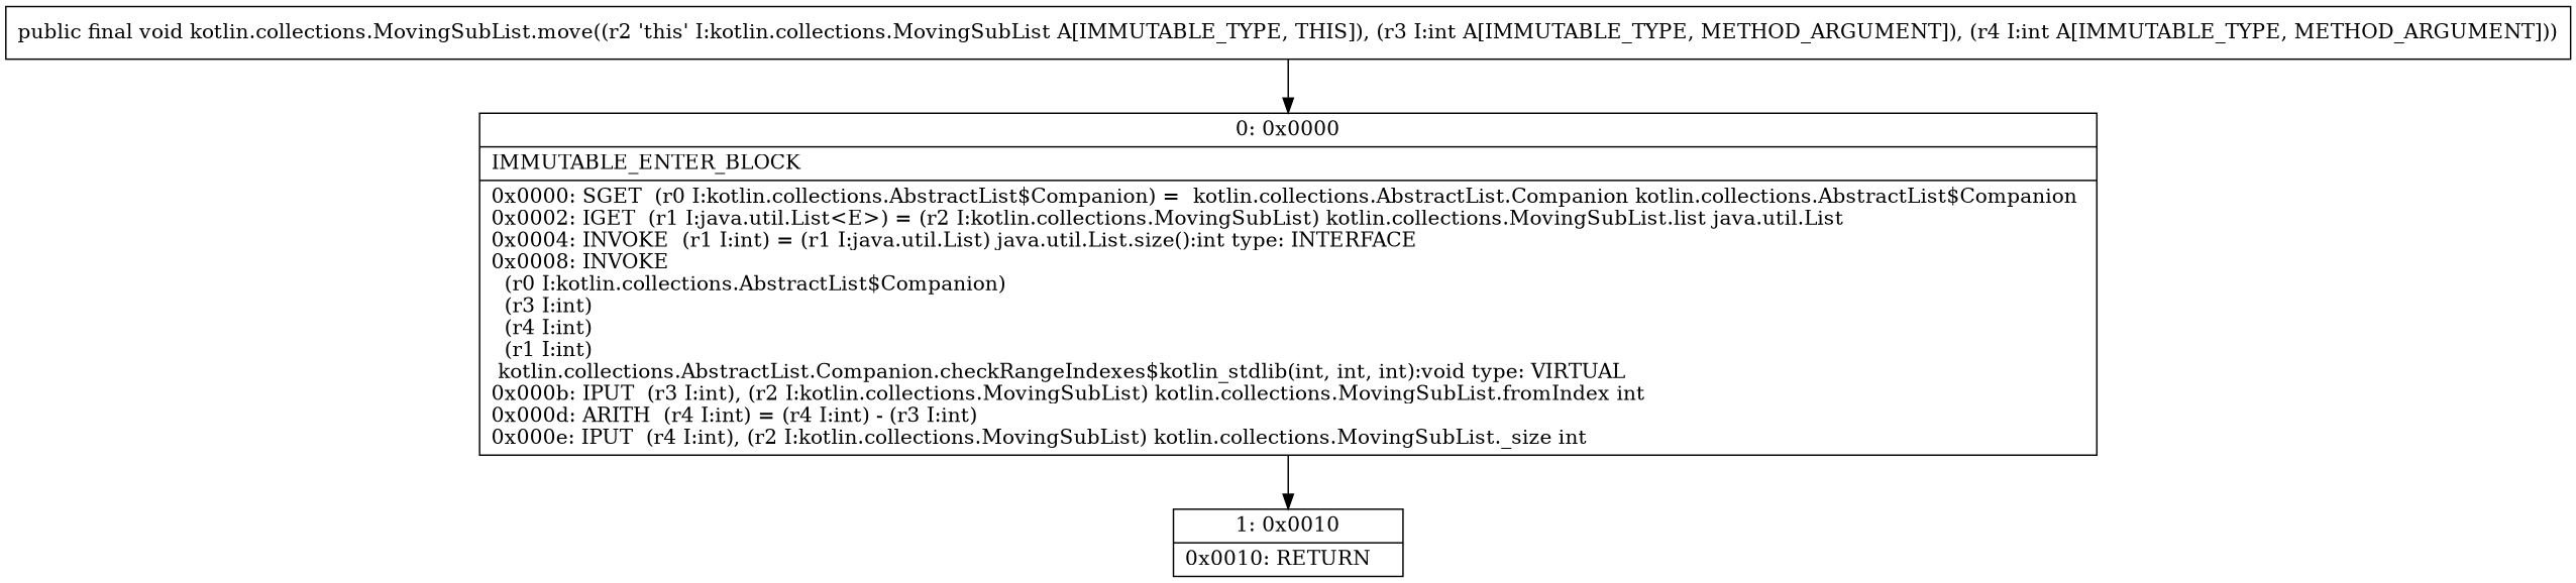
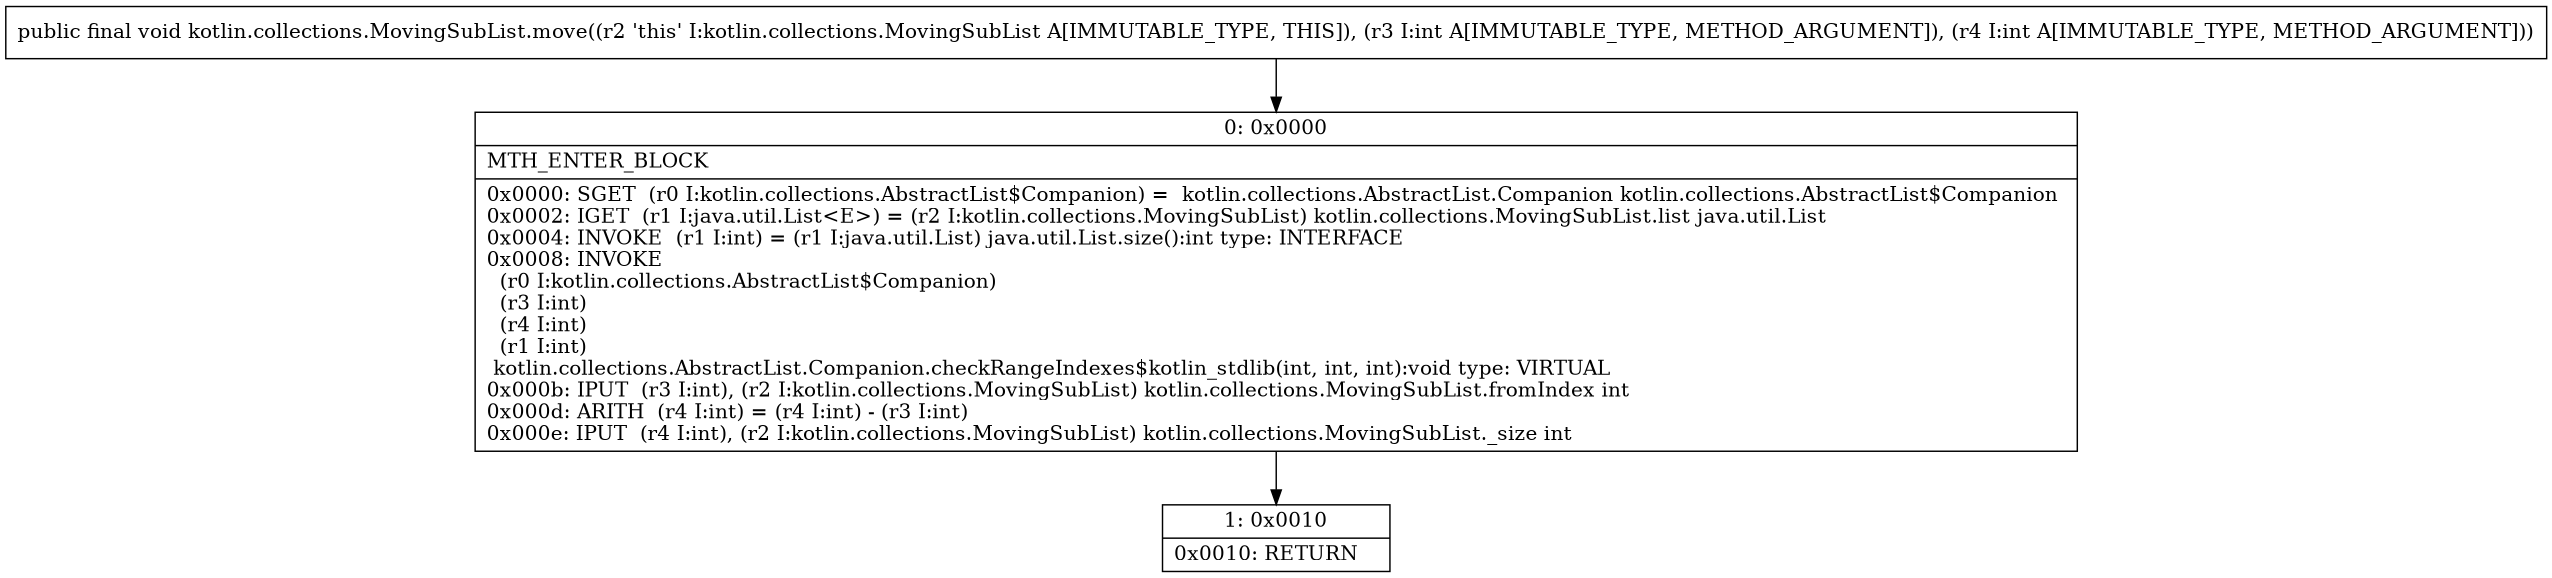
  digraph {
    node [shape=record]
-   n1 [label="{0\:\ 0x0000|IMMUTABLE_ENTER_BLOCK\l|0x0000: SGET  (r0 I:kotlin.collections.AbstractList$Companion) =  kotlin.collections.AbstractList.Companion kotlin.collections.AbstractList$Companion \l0x0002: IGET  (r1 I:java.util.List\<E\>) = (r2 I:kotlin.collections.MovingSubList) kotlin.collections.MovingSubList.list java.util.List \l0x0004: INVOKE  (r1 I:int) = (r1 I:java.util.List) java.util.List.size():int type: INTERFACE \l0x0008: INVOKE  \l  (r0 I:kotlin.collections.AbstractList$Companion)\l  (r3 I:int)\l  (r4 I:int)\l  (r1 I:int)\l kotlin.collections.AbstractList.Companion.checkRangeIndexes$kotlin_stdlib(int, int, int):void type: VIRTUAL \l0x000b: IPUT  (r3 I:int), (r2 I:kotlin.collections.MovingSubList) kotlin.collections.MovingSubList.fromIndex int \l0x000d: ARITH  (r4 I:int) = (r4 I:int) \- (r3 I:int) \l0x000e: IPUT  (r4 I:int), (r2 I:kotlin.collections.MovingSubList) kotlin.collections.MovingSubList._size int \l}"]
+   n1 [label="{0\:\ 0x0000|MTH_ENTER_BLOCK\l|0x0000: SGET  (r0 I:kotlin.collections.AbstractList$Companion) =  kotlin.collections.AbstractList.Companion kotlin.collections.AbstractList$Companion \l0x0002: IGET  (r1 I:java.util.List\<E\>) = (r2 I:kotlin.collections.MovingSubList) kotlin.collections.MovingSubList.list java.util.List \l0x0004: INVOKE  (r1 I:int) = (r1 I:java.util.List) java.util.List.size():int type: INTERFACE \l0x0008: INVOKE  \l  (r0 I:kotlin.collections.AbstractList$Companion)\l  (r3 I:int)\l  (r4 I:int)\l  (r1 I:int)\l kotlin.collections.AbstractList.Companion.checkRangeIndexes$kotlin_stdlib(int, int, int):void type: VIRTUAL \l0x000b: IPUT  (r3 I:int), (r2 I:kotlin.collections.MovingSubList) kotlin.collections.MovingSubList.fromIndex int \l0x000d: ARITH  (r4 I:int) = (r4 I:int) \- (r3 I:int) \l0x000e: IPUT  (r4 I:int), (r2 I:kotlin.collections.MovingSubList) kotlin.collections.MovingSubList._size int \l}"]
    n2 [label="{1\:\ 0x0010|0x0010: RETURN   \l}"]
    n3 [label="{public final void kotlin.collections.MovingSubList.move((r2 'this' I:kotlin.collections.MovingSubList A[IMMUTABLE_TYPE, THIS]), (r3 I:int A[IMMUTABLE_TYPE, METHOD_ARGUMENT]), (r4 I:int A[IMMUTABLE_TYPE, METHOD_ARGUMENT])) }"]
    n1 -> n2
    n3 -> n1
  }
